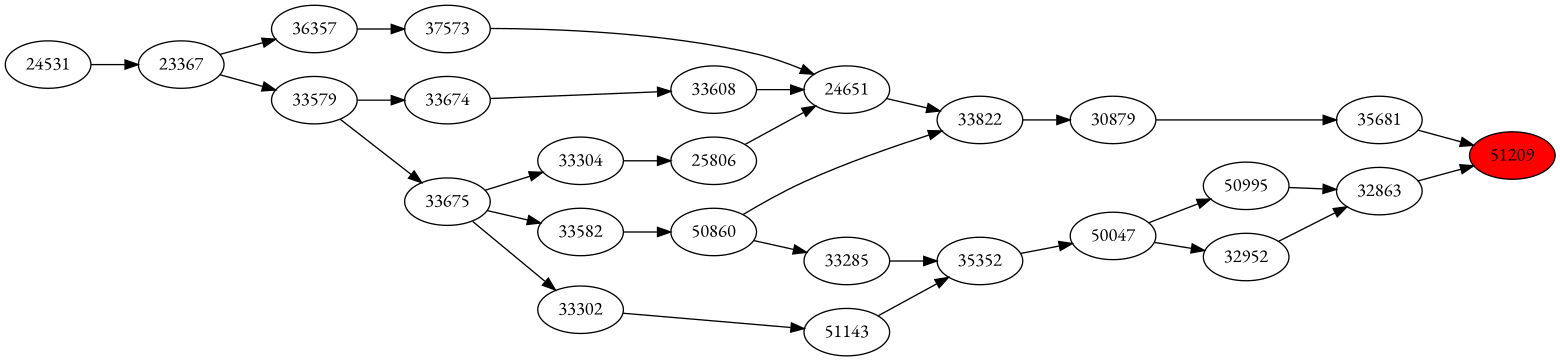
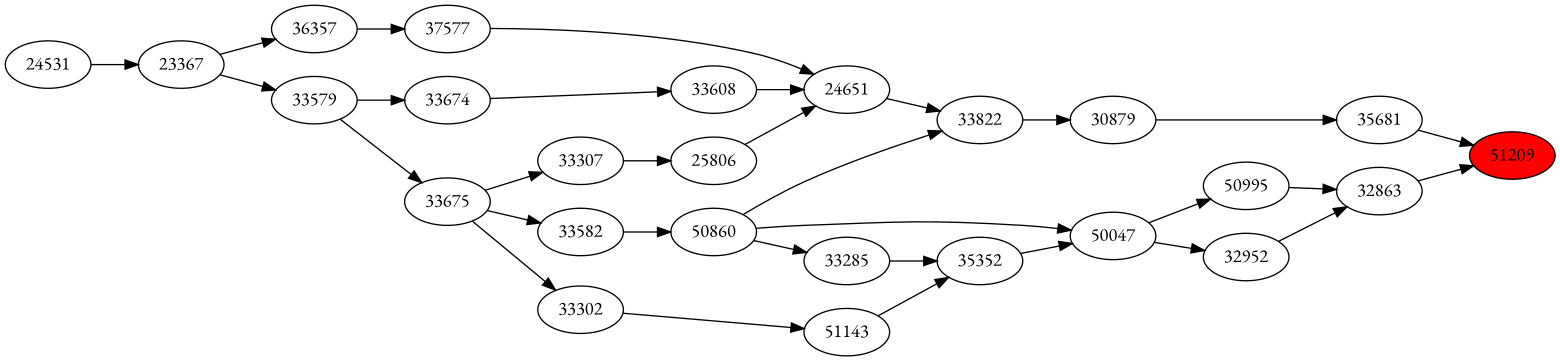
  strict digraph {
    fontname="EB Garamond"
    rankdir=LR
    node [fontname="EB Garamond"]
    edge [fontname="EB Garamond"]
    n1 [fillcolor=red label=51209 style=filled]
    n2 [label=35681]
    n3 [label=32863]
    n4 [label=30879]
    n5 [label=50995]
    n6 [label=32952]
    n7 [label=33822]
    n8 [label=50047]
    n9 [label=24651]
    n10 [label=50860]
    n11 [label=33285]
    n12 [label=35352]
    n13 [label=25806]
    n14 [label=33608]
-   n15 [label=37573]
+   n15 [label=37577]
    n16 [label=33582]
    n17 [label=51143]
-   n18 [label=33304]
+   n18 [label=33307]
    n19 [label=33674]
    n20 [label=36357]
    n21 [label=33675]
    n22 [label=33302]
    n23 [label=33579]
    n24 [label=23367]
    n25 [label=24531]
    n2 -> n1
    n3 -> n1
    n4 -> n2
    n5 -> n3
    n6 -> n3
    n7 -> n4
    n8 -> n5
    n8 -> n6
    n9 -> n7
    n10 -> n7
+   n10 -> n8
    n10 -> n11
    n11 -> n12
    n12 -> n8
    n13 -> n9
    n14 -> n9
    n15 -> n9
    n16 -> n10
    n17 -> n12
    n18 -> n13
    n19 -> n14
    n20 -> n15
    n21 -> n16
    n21 -> n18
    n21 -> n22
    n22 -> n17
    n23 -> n19
    n23 -> n21
    n24 -> n20
    n24 -> n23
    n25 -> n24
  }
